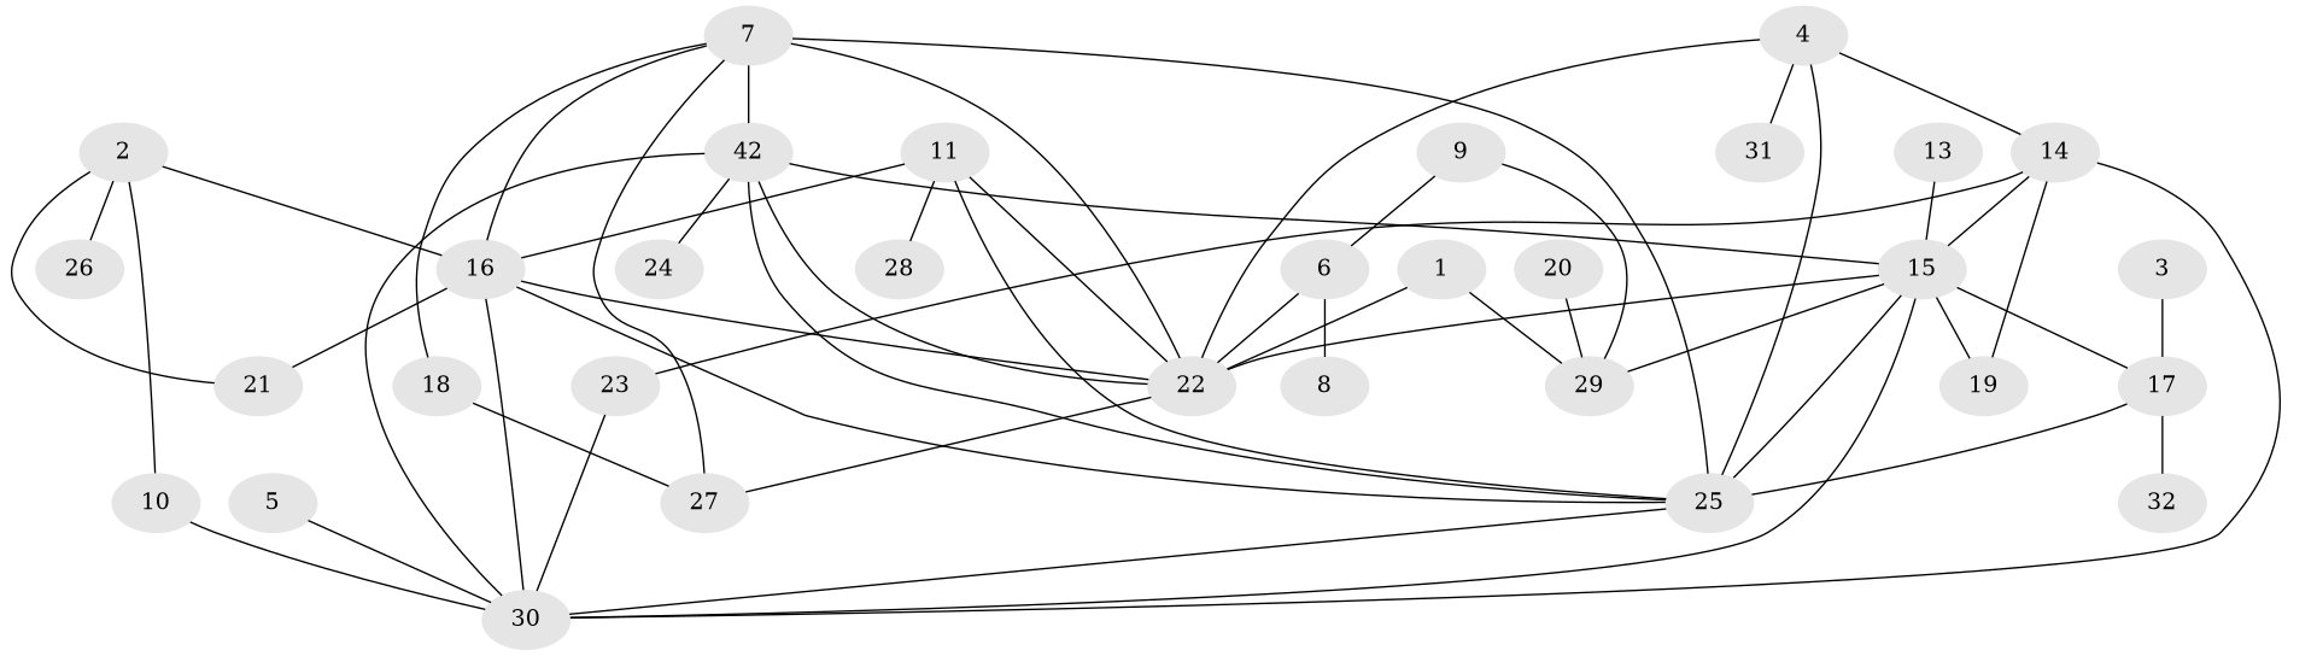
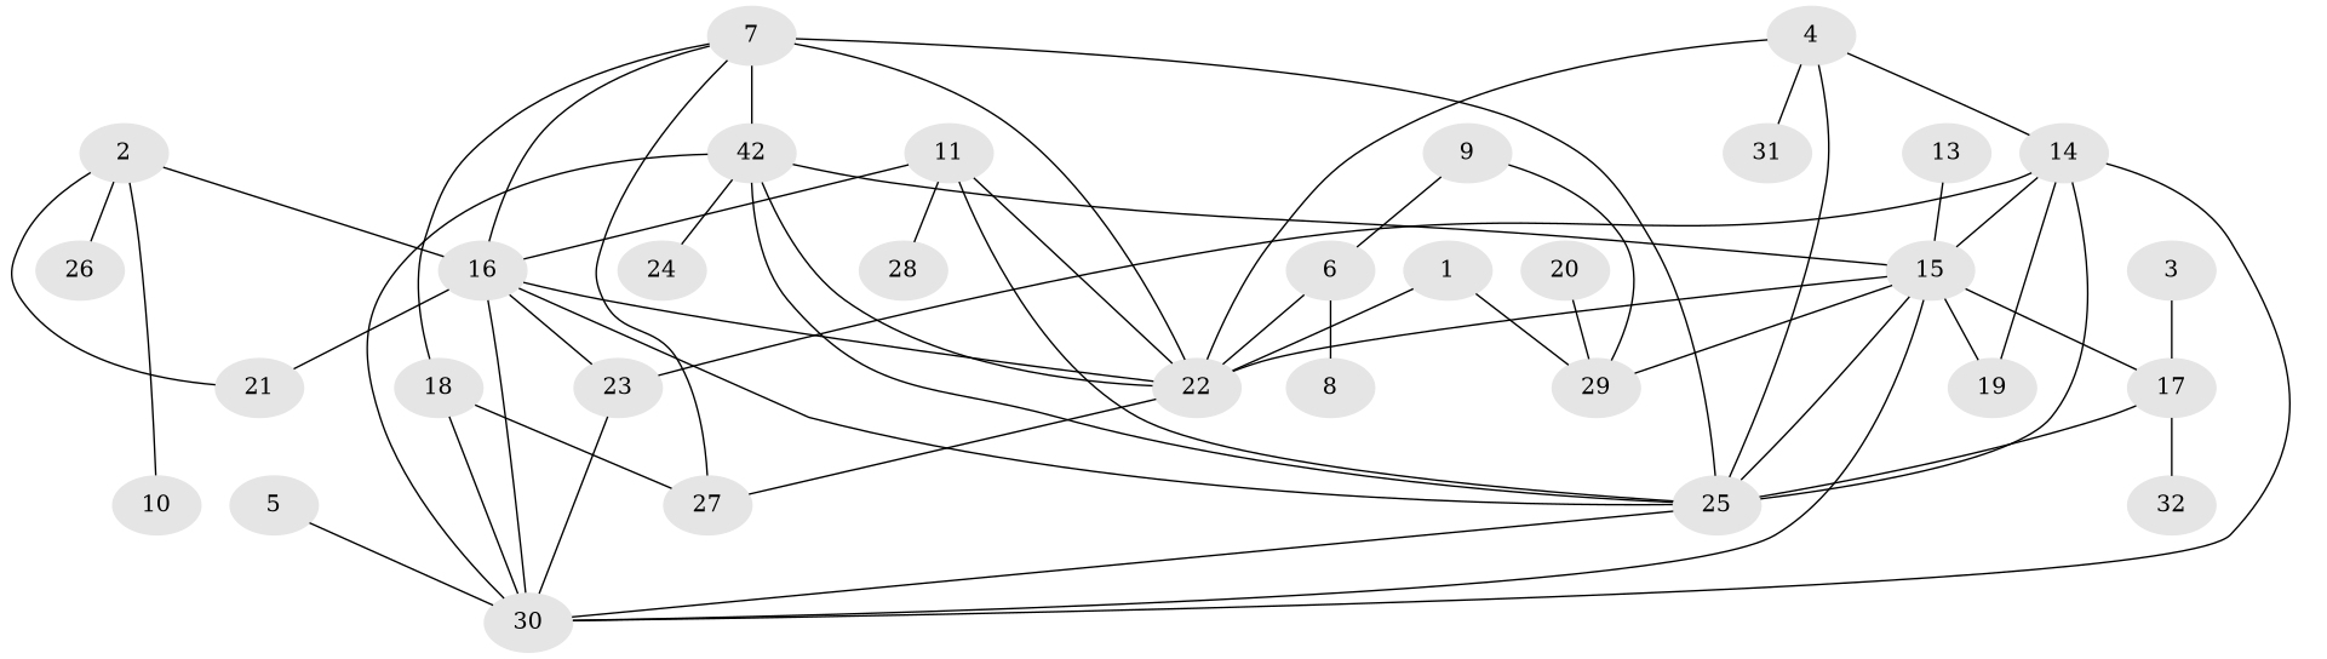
  graph {
    node [color=gray90 style=filled]
    edge [weight=1.0]
    1
    22
    29
    27
    2
    10
    16
    21
    26
    25
    30
    23
    3
    17
    32
    4
    14
    31
    15
    19
    5
    6
    8
    7
    n25 [label=42]
    18
    24
    9
    11
    28
    13
    20
    1 -- 22
    1 -- 29
    22 -- 27
    2 -- 10
    2 -- 16
    2 -- 21
    2 -- 26
    16 -- 22
    16 -- 21
    16 -- 25 [weight=2.0]
    16 -- 30
+   16 -- 23
    25 -- 30
    23 -- 30
    3 -- 17
    17 -- 25
    17 -- 32
    4 -- 22
    4 -- 25
    4 -- 14
    4 -- 31
+   14 -- 25 [weight=2.0]
    14 -- 30
    14 -- 23
    14 -- 15
    14 -- 19
    15 -- 22 [weight=2.0]
    15 -- 29
    15 -- 25
    15 -- 30
    15 -- 17 [weight=3.0]
    15 -- 19 [weight=2.0]
    5 -- 30
    6 -- 22
    6 -- 8
    7 -- 22
    7 -- 27
    7 -- 16
    7 -- 25 [weight=2.0]
    7 -- n25 [weight=2.0]
    7 -- 18
    n25 -- 22
    n25 -- 25
    n25 -- 30
    n25 -- 15
    n25 -- 24
    18 -- 27
-   10 -- 30
+   18 -- 30
    9 -- 29
    9 -- 6
    11 -- 22
    11 -- 16
    11 -- 25
    11 -- 28
    13 -- 15
    20 -- 29
  }
